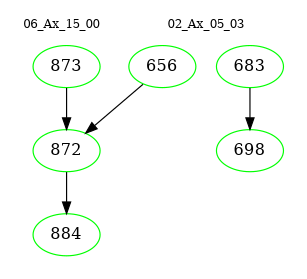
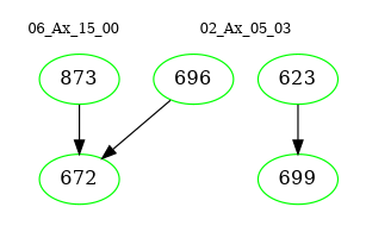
  digraph {
    node [color=green]
    edge [color=black]
    n1 [label=873]
-   n2 [label=872]
-   n3 [label=884]
-   n4 [label=656]
-   n5 [label=683]
-   n6 [label=698]
+   n2 [label=672]
+   n4 [label=696]
+   n5 [label=623]
+   n6 [label=699]
    subgraph cluster_1 {
      color=white
      fontsize=10
      label="06_Ax_15_00"
      n1
      n2
-     n3
    }
    subgraph cluster_2 {
      color=white
      fontsize=10
      label="02_Ax_05_03"
      n4
      n5
      n6
    }
    n1 -> n2
-   n2 -> n3
    n4 -> n2
    n5 -> n6
  }
